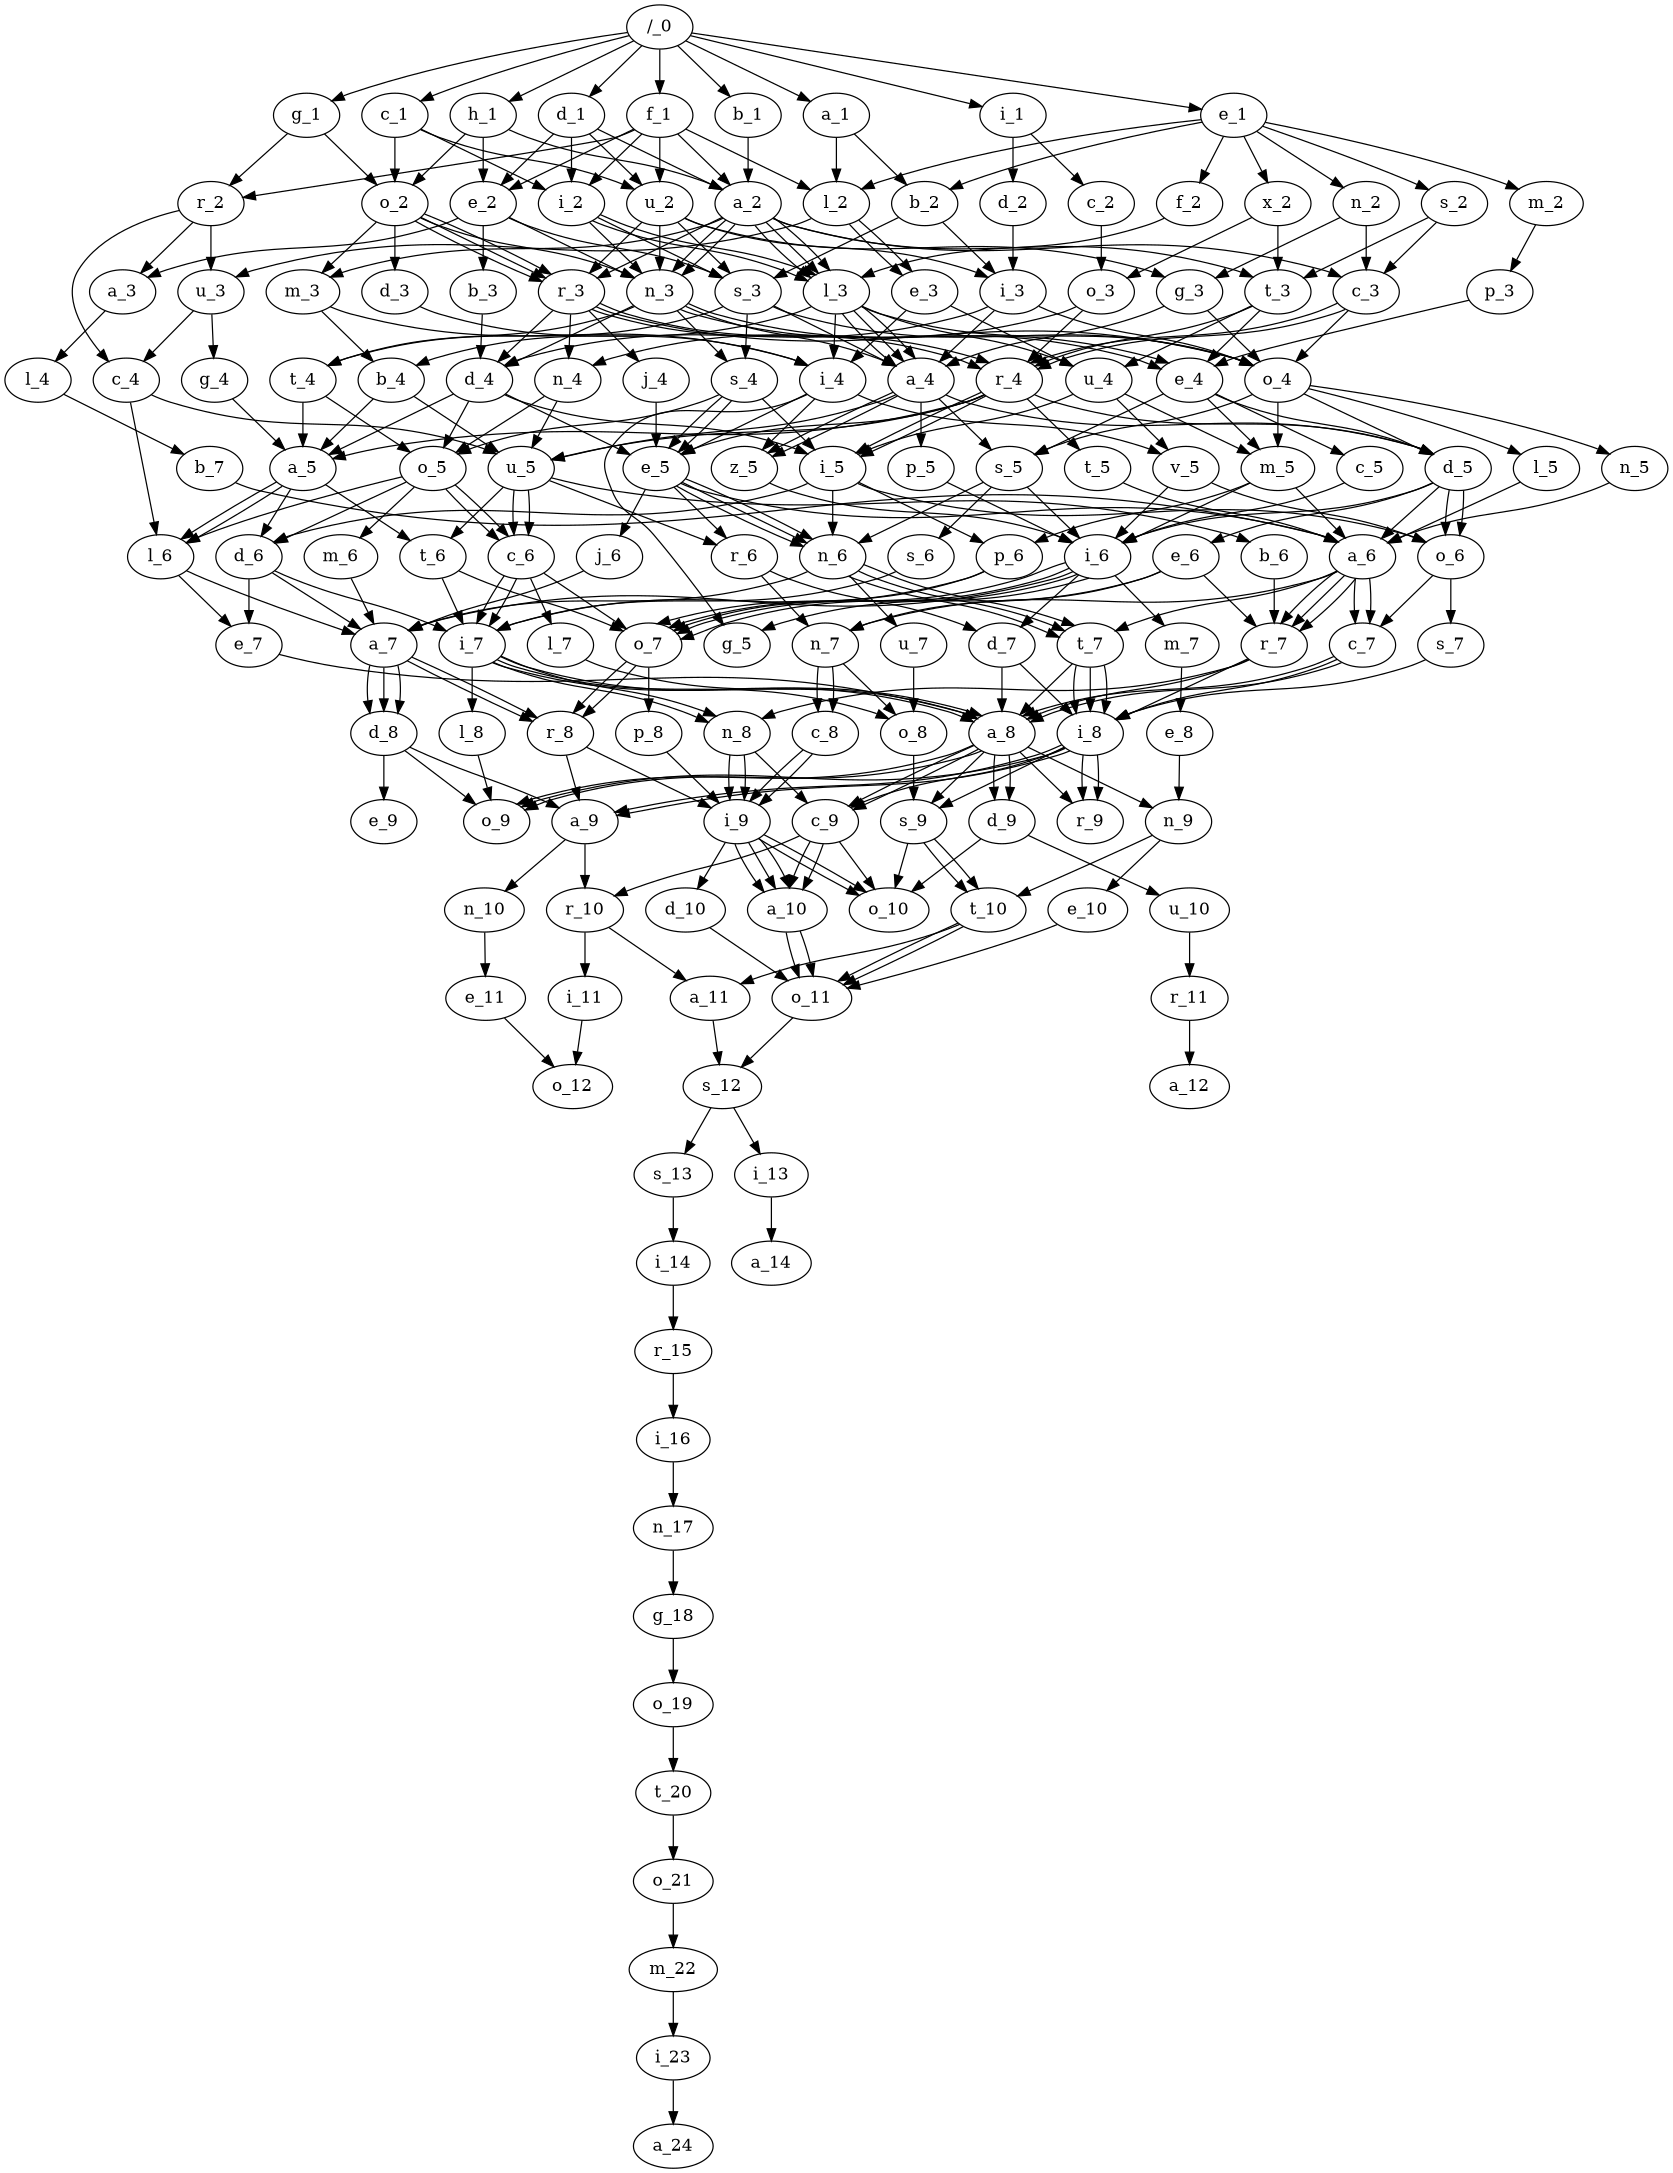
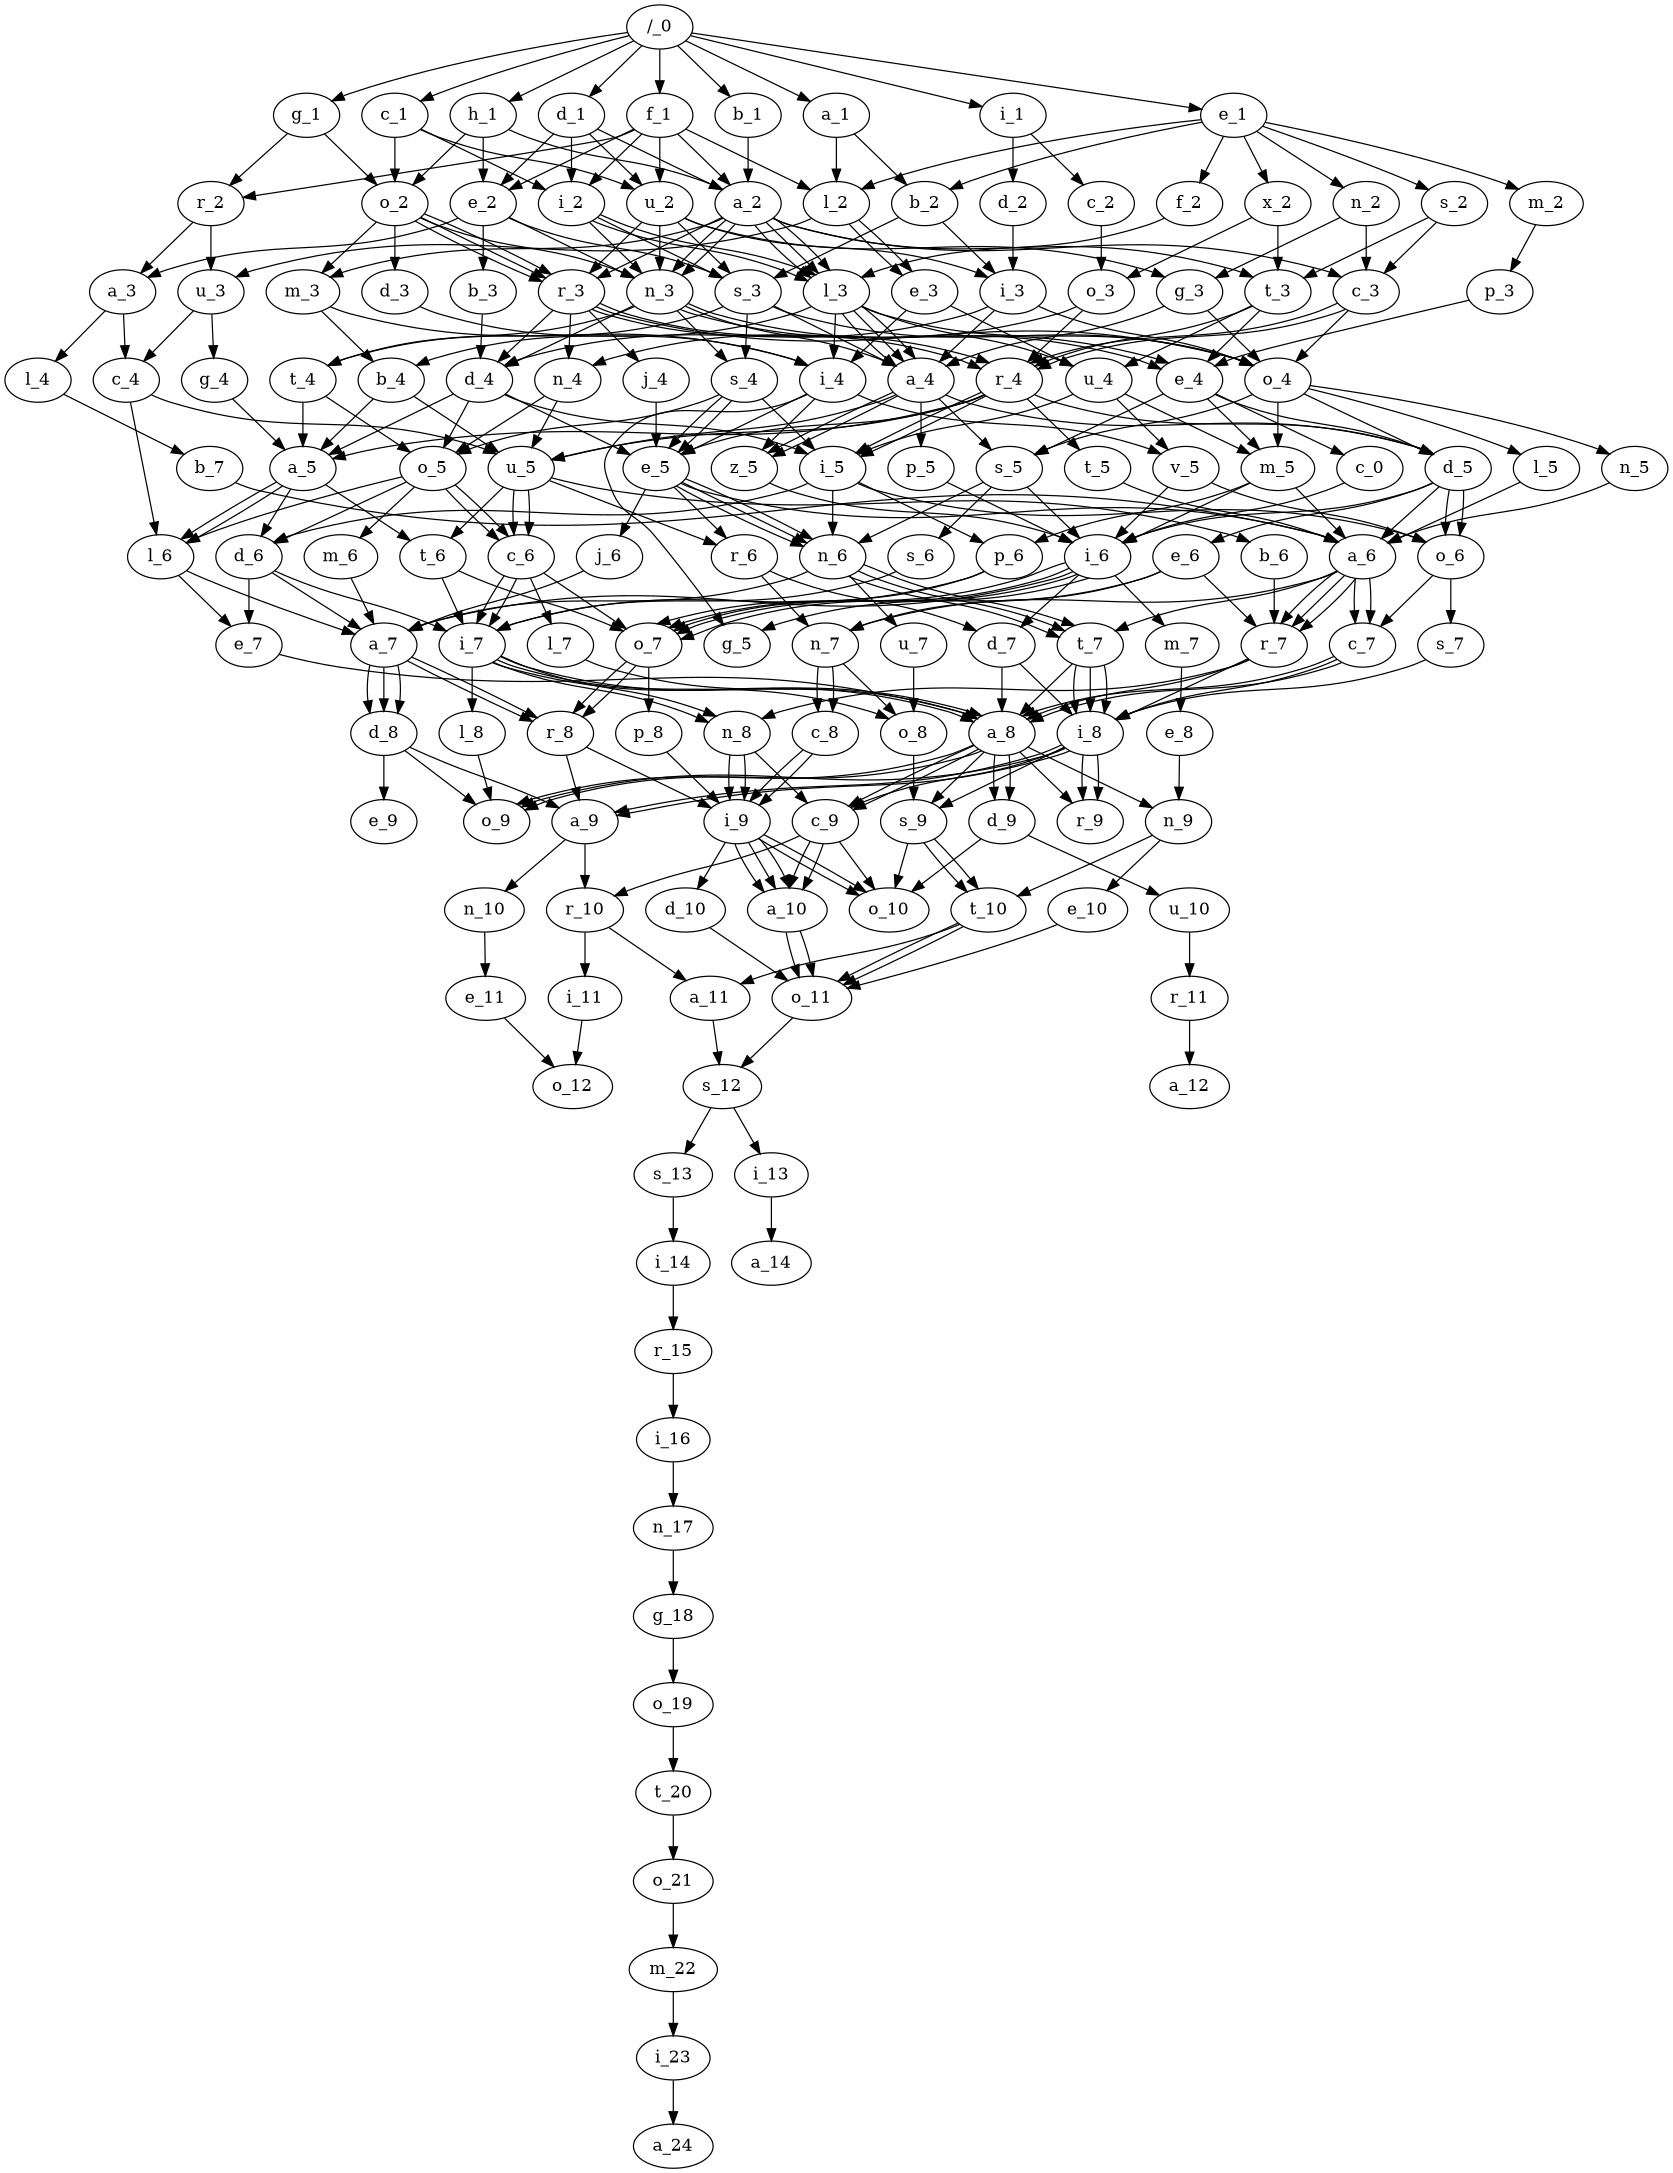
  digraph {
    "/_0"
    a_1
    b_1
    c_1
    d_1
    e_1
    f_1
    g_1
    h_1
    i_1
    b_2
    l_2
    a_2
    i_2
    o_2
    u_2
    e_2
    f_2
    m_2
    n_2
    s_2
    x_2
    r_2
    c_2
    d_2
    s_3
    i_3
    e_3
    u_3
    o_4
    s_4
    t_4
    a_4
    d_4
    n_5
    s_5
    l_5
    d_5
    m_5
    e_5
    o_5
    i_5
    a_5
    z_5
    u_5
    p_5
    a_6
    i_6
    n_6
    s_6
    o_6
    e_6
    p_6
    n_7
    t_7
    r_7
    c_7
    c_8
    o_8
    i_8
    a_8
    n_8
    i_9
    s_9
    a_10
    o_10
    d_10
    o_11
    s_12
    i_4
    u_4
    c_4
    g_4
    v_5
    g_5
    r_6
    j_6
    s_7
    a_7
    d_7
    o_7
    m_7
    a_9
    c_9
    o_9
    r_9
    n_10
    r_10
    t_10
    e_11
    a_11
    i_11
    m_3
    l_3
    n_3
    r_3
    c_3
    t_3
    b_4
    e_4
    n_4
    r_4
    j_4
    l_6
    t_6
    d_6
    c_6
    b_6
    e_7
    i_7
    r_8
    d_8
    d_9
    n_9
    u_10
    e_10
    r_11
    a_12
    l_7
    d_3
    g_3
-   c_5
+   c_5 [label=c_0]
    u_7
    p_8
    e_8
    e_9
    m_6
    s_13
    i_13
    l_8
    t_5
    a_3
    b_3
    i_14
    a_14
    r_15
    i_16
    n_17
    g_18
    o_19
    t_20
    o_21
    m_22
    i_23
    a_24
    l_4
    n147 [label=b_7]
    p_3
    o_3
    o_12
    "/_0" -> a_1
    "/_0" -> b_1
    "/_0" -> c_1
    "/_0" -> d_1
    "/_0" -> e_1
    "/_0" -> f_1
    "/_0" -> g_1
    "/_0" -> h_1
    "/_0" -> i_1
    a_1 -> b_2
    a_1 -> l_2
    b_1 -> a_2
    c_1 -> i_2
    c_1 -> o_2
    c_1 -> u_2
    d_1 -> a_2
    d_1 -> i_2
    d_1 -> u_2
    d_1 -> e_2
    e_1 -> b_2
    e_1 -> l_2
    e_1 -> f_2
    e_1 -> m_2
    e_1 -> n_2
    e_1 -> s_2
    e_1 -> x_2
    f_1 -> l_2
    f_1 -> a_2
    f_1 -> i_2
    f_1 -> u_2
    f_1 -> e_2
    f_1 -> r_2
    g_1 -> o_2
    g_1 -> r_2
    h_1 -> a_2
    h_1 -> o_2
    h_1 -> e_2
    i_1 -> c_2
    i_1 -> d_2
    b_2 -> s_3
    b_2 -> i_3
    l_2 -> e_3
    l_2 -> e_3
    l_2 -> u_3
    a_2 -> m_3
    a_2 -> l_3
    a_2 -> l_3
    a_2 -> l_3
    a_2 -> n_3
    a_2 -> n_3
    a_2 -> r_3
    a_2 -> c_3
    a_2 -> t_3
    i_2 -> s_3
    i_2 -> l_3
    i_2 -> l_3
    i_2 -> n_3
    o_2 -> m_3
    o_2 -> n_3
    o_2 -> r_3
    o_2 -> r_3
    o_2 -> r_3
    o_2 -> d_3
    u_2 -> s_3
    u_2 -> i_3
    u_2 -> n_3
    u_2 -> r_3
    u_2 -> g_3
    e_2 -> s_3
    e_2 -> n_3
    e_2 -> a_3
    e_2 -> b_3
    f_2 -> l_3
    m_2 -> p_3
    n_2 -> c_3
    n_2 -> g_3
    s_2 -> c_3
    s_2 -> t_3
    x_2 -> t_3
    x_2 -> o_3
    r_2 -> u_3
    r_2 -> a_3
    c_2 -> o_3
    d_2 -> i_3
    s_3 -> o_4
    s_3 -> s_4
    s_3 -> t_4
    s_3 -> a_4
    i_3 -> o_4
    i_3 -> a_4
    i_3 -> d_4
    e_3 -> i_4
    e_3 -> u_4
    u_3 -> c_4
    u_3 -> g_4
    o_4 -> n_5
    o_4 -> s_5
    o_4 -> l_5
    o_4 -> d_5
    o_4 -> m_5
    s_4 -> e_5
    s_4 -> e_5
    s_4 -> o_5
    s_4 -> i_5
    t_4 -> o_5
    t_4 -> a_5
    a_4 -> s_5
    a_4 -> d_5
    a_4 -> z_5
    a_4 -> z_5
    a_4 -> u_5
    a_4 -> p_5
    d_4 -> e_5
    d_4 -> o_5
    d_4 -> i_5
    d_4 -> a_5
    n_5 -> a_6
    s_5 -> i_6
    s_5 -> n_6
    s_5 -> s_6
    l_5 -> a_6
    d_5 -> a_6
    d_5 -> i_6
    d_5 -> o_6
    d_5 -> o_6
    d_5 -> e_6
    m_5 -> a_6
    m_5 -> i_6
    m_5 -> p_6
    e_5 -> a_6
    e_5 -> n_6
    e_5 -> n_6
    e_5 -> n_6
    e_5 -> r_6
    e_5 -> j_6
    o_5 -> l_6
    o_5 -> d_6
    o_5 -> c_6
    o_5 -> c_6
    o_5 -> m_6
    i_5 -> n_6
    i_5 -> o_6
    i_5 -> p_6
    i_5 -> d_6
    a_5 -> l_6
    a_5 -> l_6
    a_5 -> t_6
    a_5 -> d_6
    z_5 -> i_6
    u_5 -> r_6
    u_5 -> t_6
    u_5 -> c_6
    u_5 -> c_6
    u_5 -> b_6
    p_5 -> i_6
    a_6 -> n_7
    a_6 -> t_7
    a_6 -> r_7
    a_6 -> r_7
    a_6 -> r_7
    a_6 -> c_7
    a_6 -> c_7
    i_6 -> a_7
    i_6 -> d_7
    i_6 -> o_7
    i_6 -> o_7
    i_6 -> o_7
    i_6 -> o_7
    i_6 -> m_7
    n_6 -> t_7
    n_6 -> t_7
    n_6 -> t_7
    n_6 -> a_7
    n_6 -> u_7
    s_6 -> i_7
    o_6 -> c_7
    o_6 -> s_7
    e_6 -> n_7
    e_6 -> r_7
    e_6 -> g_5
    p_6 -> o_7
    p_6 -> i_7
    n_7 -> c_8
    n_7 -> c_8
    n_7 -> o_8
    t_7 -> i_8
    t_7 -> i_8
    t_7 -> i_8
    t_7 -> a_8
    r_7 -> i_8
    r_7 -> a_8
    r_7 -> n_8
    c_7 -> i_8
    c_7 -> a_8
    c_7 -> a_8
    c_8 -> i_9
    c_8 -> i_9
    o_8 -> s_9
    i_8 -> s_9
    i_8 -> a_9
    i_8 -> a_9
    i_8 -> c_9
    i_8 -> o_9
    i_8 -> r_9
    i_8 -> r_9
    a_8 -> s_9
    a_8 -> c_9
    a_8 -> c_9
    a_8 -> o_9
    a_8 -> o_9
    a_8 -> r_9
    a_8 -> d_9
    a_8 -> d_9
    a_8 -> n_9
    n_8 -> i_9
    n_8 -> i_9
    n_8 -> c_9
    i_9 -> a_10
    i_9 -> a_10
    i_9 -> a_10
    i_9 -> o_10
    i_9 -> o_10
    i_9 -> d_10
    s_9 -> o_10
    s_9 -> t_10
    s_9 -> t_10
    a_10 -> o_11
    a_10 -> o_11
    d_10 -> o_11
    o_11 -> s_12
    s_12 -> s_13
    s_12 -> i_13
    i_4 -> e_5
    i_4 -> z_5
    i_4 -> v_5
    i_4 -> g_5
    u_4 -> m_5
    u_4 -> i_5
    u_4 -> v_5
    c_4 -> u_5
    c_4 -> l_6
    g_4 -> a_5
    v_5 -> i_6
    v_5 -> o_6
    r_6 -> n_7
    r_6 -> d_7
    j_6 -> a_7
    s_7 -> i_8
    a_7 -> r_8
    a_7 -> r_8
    a_7 -> d_8
    a_7 -> d_8
    a_7 -> d_8
    d_7 -> i_8
    d_7 -> a_8
    o_7 -> r_8
    o_7 -> r_8
    o_7 -> p_8
    m_7 -> e_8
    a_9 -> n_10
    a_9 -> r_10
    c_9 -> a_10
    c_9 -> a_10
    c_9 -> o_10
    c_9 -> r_10
    n_10 -> e_11
    r_10 -> a_11
    r_10 -> i_11
    t_10 -> o_11
    t_10 -> o_11
    t_10 -> a_11
    e_11 -> o_12
    a_11 -> s_12
    i_11 -> o_12
    m_3 -> i_4
    m_3 -> b_4
    l_3 -> o_4
    l_3 -> a_4
    l_3 -> a_4
    l_3 -> a_4
    l_3 -> i_4
    l_3 -> u_4
    l_3 -> b_4
    n_3 -> s_4
    n_3 -> t_4
    n_3 -> a_4
    n_3 -> d_4
    n_3 -> e_4
    n_3 -> e_4
    r_3 -> o_4
    r_3 -> d_4
    r_3 -> n_4
    r_3 -> r_4
    r_3 -> r_4
    r_3 -> j_4
    c_3 -> o_4
    c_3 -> r_4
    c_3 -> r_4
    t_3 -> u_4
    t_3 -> e_4
    t_3 -> r_4
    b_4 -> a_5
    b_4 -> u_5
    e_4 -> s_5
    e_4 -> d_5
    e_4 -> m_5
    e_4 -> c_5
    n_4 -> o_5
    n_4 -> u_5
    r_4 -> d_5
    r_4 -> e_5
    r_4 -> i_5
    r_4 -> i_5
    r_4 -> a_5
    r_4 -> u_5
    r_4 -> t_5
    j_4 -> e_5
    l_6 -> a_7
    l_6 -> e_7
    t_6 -> o_7
    t_6 -> i_7
    d_6 -> a_7
    d_6 -> e_7
    d_6 -> i_7
    c_6 -> o_7
    c_6 -> i_7
    c_6 -> i_7
    c_6 -> l_7
    b_6 -> r_7
    e_7 -> a_8
    i_7 -> o_8
    i_7 -> a_8
    i_7 -> a_8
    i_7 -> n_8
    i_7 -> n_8
    i_7 -> l_8
    r_8 -> i_9
    r_8 -> a_9
    d_8 -> a_9
    d_8 -> o_9
    d_8 -> e_9
    d_9 -> o_10
    d_9 -> u_10
    n_9 -> t_10
    n_9 -> e_10
    u_10 -> r_11
    e_10 -> o_11
    r_11 -> a_12
    l_7 -> a_8
    d_3 -> i_4
    g_3 -> o_4
    g_3 -> a_4
    c_5 -> i_6
    u_7 -> o_8
    p_8 -> i_9
    e_8 -> n_9
    m_6 -> a_7
    s_13 -> i_14
    i_13 -> a_14
    l_8 -> o_9
    t_5 -> a_6
-   r_2 -> c_4
+   a_3 -> c_4
    a_3 -> l_4
    b_3 -> d_4
    i_14 -> r_15
    r_15 -> i_16
    i_16 -> n_17
    n_17 -> g_18
    g_18 -> o_19
    o_19 -> t_20
    t_20 -> o_21
    o_21 -> m_22
    m_22 -> i_23
    i_23 -> a_24
    l_4 -> n147
    n147 -> a_6
    p_3 -> e_4
    o_3 -> n_4
    o_3 -> r_4
  }
